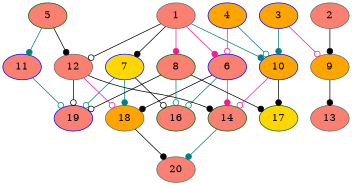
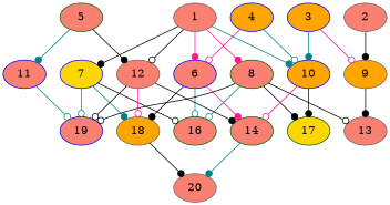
  digraph {
    node [alpha=0.14 color=gray40 fillcolor=salmon style=filled]
    edge [arrowhead=dot color=black]
    1 [expect_size=25797632]
    6 [alpha=0.18 color=blue expect_size=50310144]
    7 [alpha=0.20 color=blue expect_size=38801408 fillcolor=gold]
    8 [alpha=0.05 color=darkgreen expect_size=10887168]
    10 [alpha=0.09 color=blue expect_size=25094144 fillcolor=orange]
    12 [alpha=0.17 expect_size=48977920]
    14 [alpha=0.02 color=darkgreen expect_size=38983680]
    16 [alpha=0.19 color=darkgreen expect_size=35649536]
    18 [expect_size=29648896 fillcolor=orange]
    19 [alpha=0.00 color=blue expect_size=42321920]
    13 [alpha=0.09 expect_size=5271552]
    17 [alpha=0.06 color=darkgreen expect_size=30653440 fillcolor=gold]
    20 [alpha=0.11 expect_size=49111040]
    2 [alpha=0.01 expect_size=34022400]
    9 [alpha=0.03 expect_size=24890368 fillcolor=orange]
    3 [color=blue expect_size=46790656 fillcolor=orange]
    4 [alpha=0.05 color=blue expect_size=14998528 fillcolor=orange]
    5 [color=darkgreen expect_size=47148032]
    11 [alpha=0.07 color=blue expect_size=16973824]
    1 -> 6 [color=deeppink]
    1 -> 7
    1 -> 8 [color=deeppink]
    1 -> 10 [color=teal]
    1 -> 12 [arrowhead=odot]
    6 -> 14 [color=deeppink]
    6 -> 16 [arrowhead=odot color=teal]
    6 -> 18
    7 -> 16 [arrowhead=odot]
    7 -> 18 [color=teal]
    7 -> 19 [arrowhead=odot color=teal]
    8 -> 16 [arrowhead=odot color=teal]
    8 -> 19 [arrowhead=odot]
+   8 -> 13 [arrowhead=odot]
    8 -> 17
    10 -> 14 [arrowhead=odot color=deeppink]
    10 -> 17
    12 -> 14
    12 -> 18 [arrowhead=odot color=deeppink]
    12 -> 19 [arrowhead=odot]
    14 -> 20 [color=teal]
    18 -> 20
    2 -> 9
    9 -> 13
    3 -> 10 [color=teal]
    3 -> 9 [arrowhead=odot color=deeppink]
    4 -> 6 [arrowhead=odot color=deeppink]
    4 -> 10 [arrowhead=odot color=teal]
    5 -> 12
    5 -> 11 [color=teal]
    11 -> 19 [arrowhead=odot color=teal]
  }
